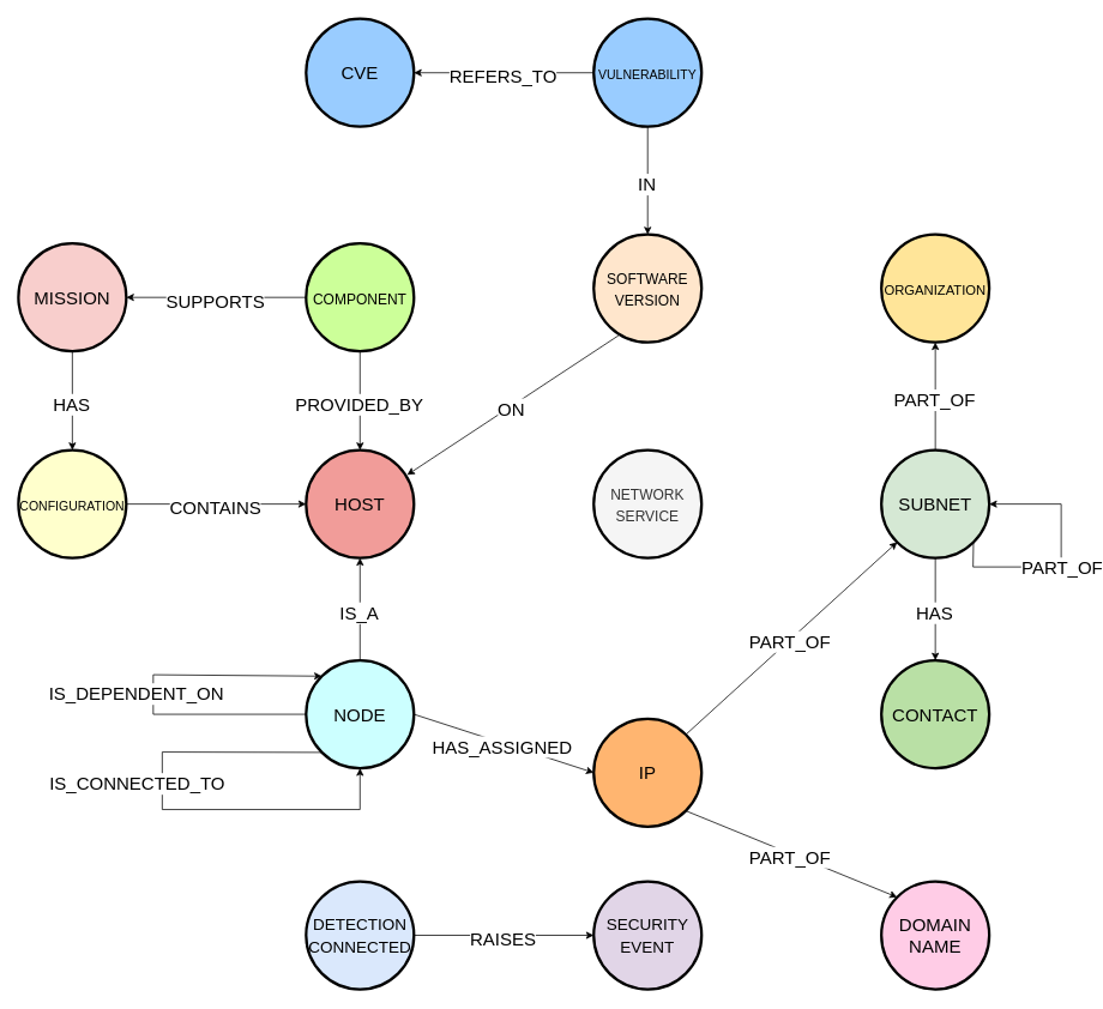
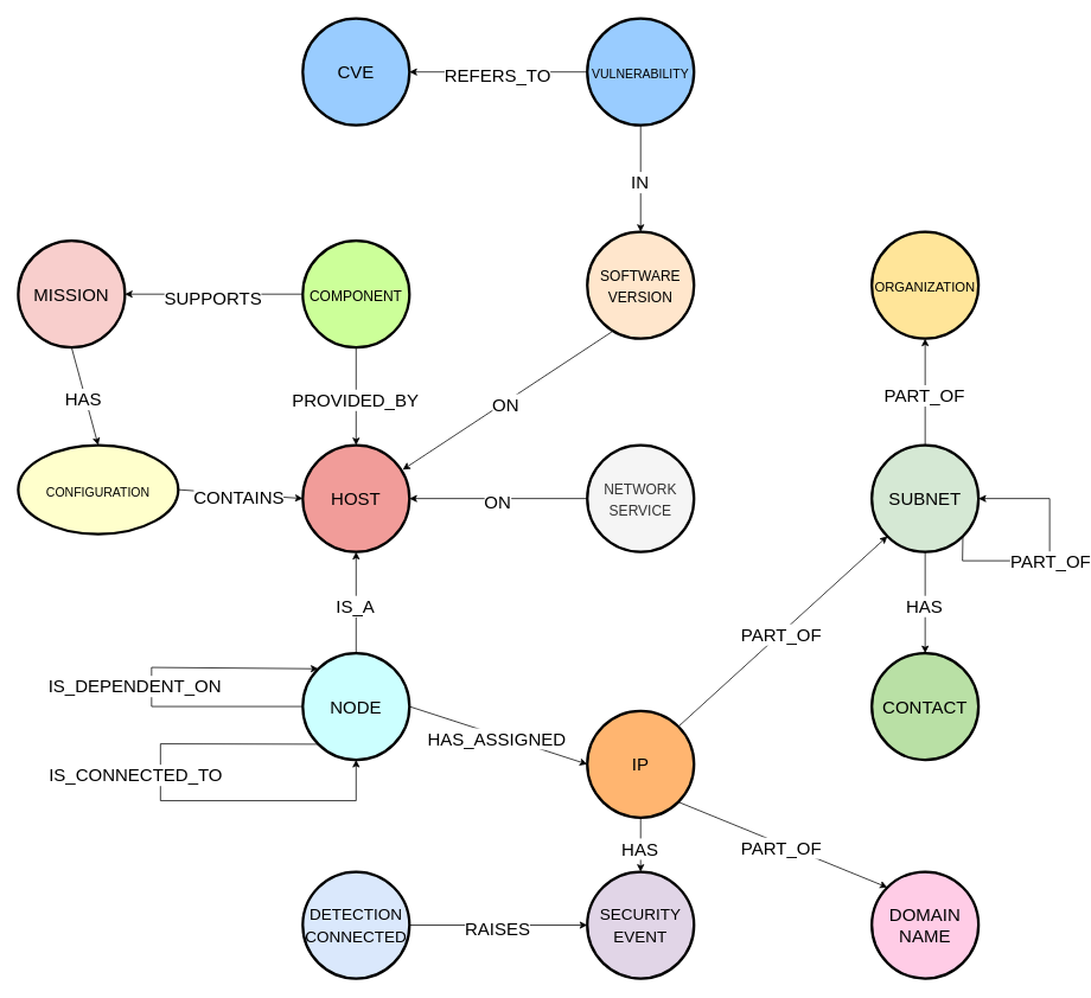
  <mxCell id="0" />
  <mxCell id="1" parent="0" />
  <mxCell id="2" value="IP" style="ellipse;whiteSpace=wrap;html=1;shadow=0;fontFamily=Helvetica;fontSize=20;align=center;strokeWidth=3;fillColor=#FFB570;" vertex="1" parent="1"><mxGeometry x="660" y="799" width="120" height="120" as="geometry" /></mxCell>
  <mxCell id="3" value="" style="endArrow=classic;html=1;rounded=0;exitX=1;exitY=0;exitDx=0;exitDy=0;entryX=0;entryY=1;entryDx=0;entryDy=0;" edge="1" parent="1" source="2" target="5"><mxGeometry relative="1" as="geometry"><mxPoint x="990" y="730" as="sourcePoint" /><mxPoint x="1090" y="730" as="targetPoint" /></mxGeometry></mxCell>
  <mxCell id="4" value="&lt;font style=&quot;font-size: 20px&quot;&gt;PART_OF&lt;/font&gt;" style="edgeLabel;resizable=0;html=1;align=center;verticalAlign=middle;fillColor=#FFB570;fontSize=16;" connectable="0" vertex="1" parent="3"><mxGeometry relative="1" as="geometry"><mxPoint x="-2" y="3" as="offset" /></mxGeometry></mxCell>
  <mxCell id="5" value="SUBNET" style="ellipse;whiteSpace=wrap;html=1;shadow=0;fontFamily=Helvetica;fontSize=20;align=center;strokeWidth=3;fillColor=#D5E8D4;" vertex="1" parent="1"><mxGeometry x="980" y="500" width="120" height="120" as="geometry" /></mxCell>
  <mxCell id="6" value="" style="endArrow=classic;html=1;rounded=0;exitX=1;exitY=1;exitDx=0;exitDy=0;entryX=1;entryY=0.5;entryDx=0;entryDy=0;" edge="1" parent="1" source="5" target="5"><mxGeometry relative="1" as="geometry"><mxPoint x="1180" y="580" as="sourcePoint" /><mxPoint x="970" y="540" as="targetPoint" /><Array as="points"><mxPoint x="1082" y="630" /><mxPoint x="1180" y="630" /><mxPoint x="1180" y="560" /></Array></mxGeometry></mxCell>
  <mxCell id="7" value="&lt;font style=&quot;font-size: 20px&quot;&gt;PART_OF&lt;/font&gt;" style="edgeLabel;resizable=0;html=1;align=center;verticalAlign=middle;fillColor=#FFB570;fontSize=16;" connectable="0" vertex="1" parent="6"><mxGeometry relative="1" as="geometry"><mxPoint y="13" as="offset" /></mxGeometry></mxCell>
  <mxCell id="8" value="&lt;font style=&quot;font-size: 15px&quot;&gt;ORGANIZATION&lt;/font&gt;" style="ellipse;whiteSpace=wrap;html=1;shadow=0;fontFamily=Helvetica;fontSize=20;align=center;strokeWidth=3;fillColor=#FFE599;" vertex="1" parent="1"><mxGeometry x="980" y="260" width="120" height="120" as="geometry" /></mxCell>
  <mxCell id="9" value="" style="endArrow=classic;html=1;rounded=0;exitX=0.5;exitY=0;exitDx=0;exitDy=0;entryX=0.5;entryY=1;entryDx=0;entryDy=0;" edge="1" parent="1" source="5" target="8"><mxGeometry relative="1" as="geometry"><mxPoint x="639.996" y="719.144" as="sourcePoint" /><mxPoint x="751.144" y="609.996" as="targetPoint" /></mxGeometry></mxCell>
  <mxCell id="10" value="&lt;font style=&quot;font-size: 20px&quot;&gt;PART_OF&lt;/font&gt;" style="edgeLabel;resizable=0;html=1;align=center;verticalAlign=middle;fillColor=#FFB570;fontSize=16;" connectable="0" vertex="1" parent="9"><mxGeometry relative="1" as="geometry"><mxPoint x="-2" y="3" as="offset" /></mxGeometry></mxCell>
  <mxCell id="11" value="DOMAIN&lt;br&gt;NAME" style="ellipse;whiteSpace=wrap;html=1;shadow=0;fontFamily=Helvetica;fontSize=20;align=center;strokeWidth=3;fillColor=#FFCCE6;" vertex="1" parent="1"><mxGeometry x="980" y="980" width="120" height="120" as="geometry" /></mxCell>
  <mxCell id="12" value="" style="endArrow=classic;html=1;rounded=0;exitX=1;exitY=1;exitDx=0;exitDy=0;entryX=0;entryY=0;entryDx=0;entryDy=0;" edge="1" parent="1" source="2" target="11"><mxGeometry relative="1" as="geometry"><mxPoint x="816.426" y="761.574" as="sourcePoint" /><mxPoint x="927.574" y="652.426" as="targetPoint" /></mxGeometry></mxCell>
  <mxCell id="13" value="&lt;font style=&quot;font-size: 20px&quot;&gt;PART_OF&lt;/font&gt;" style="edgeLabel;resizable=0;html=1;align=center;verticalAlign=middle;fillColor=#FFB570;fontSize=16;" connectable="0" vertex="1" parent="12"><mxGeometry relative="1" as="geometry"><mxPoint x="-2" y="3" as="offset" /></mxGeometry></mxCell>
  <mxCell id="14" value="CONTACT" style="ellipse;whiteSpace=wrap;html=1;shadow=0;fontFamily=Helvetica;fontSize=20;align=center;strokeWidth=3;fillColor=#B9E0A5;gradientColor=none;" vertex="1" parent="1"><mxGeometry x="980" y="734" width="120" height="120" as="geometry" /></mxCell>
  <mxCell id="15" value="" style="endArrow=classic;html=1;rounded=0;exitX=0.5;exitY=1;exitDx=0;exitDy=0;entryX=0.5;entryY=0;entryDx=0;entryDy=0;" edge="1" parent="1" source="5" target="14"><mxGeometry relative="1" as="geometry"><mxPoint x="770" y="864" as="sourcePoint" /><mxPoint x="1030" y="1010" as="targetPoint" /></mxGeometry></mxCell>
  <mxCell id="16" value="&lt;font style=&quot;font-size: 20px&quot;&gt;HAS&lt;/font&gt;" style="edgeLabel;resizable=0;html=1;align=center;verticalAlign=middle;fillColor=#FFB570;fontSize=16;" connectable="0" vertex="1" parent="15"><mxGeometry relative="1" as="geometry"><mxPoint x="-2" y="3" as="offset" /></mxGeometry></mxCell>
  <mxCell id="17" value="&lt;font style=&quot;font-size: 18px&quot;&gt;SECURITY&lt;br&gt;EVENT&lt;/font&gt;" style="ellipse;whiteSpace=wrap;html=1;shadow=0;fontFamily=Helvetica;fontSize=20;align=center;strokeWidth=3;fillColor=#e1d5e7;strokeColor=#000000;" vertex="1" parent="1"><mxGeometry x="660" y="980" width="120" height="120" as="geometry" /></mxCell>
+ <mxCell id="18" value="" style="endArrow=classic;html=1;rounded=0;exitX=0.5;exitY=1;exitDx=0;exitDy=0;entryX=0.5;entryY=0;entryDx=0;entryDy=0;" edge="1" parent="1" source="2" target="17"><mxGeometry relative="1" as="geometry"><mxPoint x="830" y="804" as="sourcePoint" /><mxPoint x="1210" y="804" as="targetPoint" /></mxGeometry></mxCell>
+ <mxCell id="19" value="&lt;font style=&quot;font-size: 20px&quot;&gt;HAS&lt;/font&gt;" style="edgeLabel;resizable=0;html=1;align=center;verticalAlign=middle;fillColor=#FFB570;fontSize=16;" connectable="0" vertex="1" parent="18"><mxGeometry relative="1" as="geometry"><mxPoint x="-2" y="3" as="offset" /></mxGeometry></mxCell>
  <mxCell id="20" value="&lt;font style=&quot;font-size: 18px&quot;&gt;DETECTION&lt;br&gt;CONNECTED&lt;/font&gt;" style="ellipse;whiteSpace=wrap;html=1;shadow=0;fontFamily=Helvetica;fontSize=20;align=center;strokeWidth=3;fillColor=#dae8fc;strokeColor=#000000;" vertex="1" parent="1"><mxGeometry x="340" y="980" width="120" height="120" as="geometry" /></mxCell>
  <mxCell id="21" value="" style="endArrow=classic;html=1;rounded=0;entryX=0;entryY=0.5;entryDx=0;entryDy=0;exitX=1;exitY=0.5;exitDx=0;exitDy=0;" edge="1" parent="1" source="20" target="17"><mxGeometry relative="1" as="geometry"><mxPoint x="490" y="1070" as="sourcePoint" /><mxPoint x="420" y="1090" as="targetPoint" /></mxGeometry></mxCell>
  <mxCell id="22" value="&lt;font style=&quot;font-size: 20px&quot;&gt;RAISES&lt;/font&gt;" style="edgeLabel;resizable=0;html=1;align=center;verticalAlign=middle;fillColor=#FFB570;fontSize=16;" connectable="0" vertex="1" parent="21"><mxGeometry relative="1" as="geometry"><mxPoint x="-2" y="3" as="offset" /></mxGeometry></mxCell>
  <mxCell id="23" value="" style="endArrow=classic;html=1;rounded=0;exitX=1;exitY=0.5;exitDx=0;exitDy=0;entryX=0;entryY=0.5;entryDx=0;entryDy=0;" edge="1" parent="1" source="25" target="2"><mxGeometry relative="1" as="geometry"><mxPoint x="460" y="794" as="sourcePoint" /><mxPoint x="660" y="794" as="targetPoint" /></mxGeometry></mxCell>
  <mxCell id="24" value="&lt;font style=&quot;font-size: 20px&quot;&gt;HAS_ASSIGNED&lt;/font&gt;" style="edgeLabel;resizable=0;html=1;align=center;verticalAlign=middle;fillColor=#FFB570;fontSize=16;" connectable="0" vertex="1" parent="23"><mxGeometry relative="1" as="geometry"><mxPoint x="-2" y="3" as="offset" /></mxGeometry></mxCell>
  <mxCell id="25" value="NODE" style="ellipse;whiteSpace=wrap;html=1;shadow=0;fontFamily=Helvetica;fontSize=20;align=center;strokeWidth=3;fillColor=#CCFFFF;gradientColor=none;" vertex="1" parent="1"><mxGeometry x="340" y="734" width="120" height="120" as="geometry" /></mxCell>
  <mxCell id="26" value="" style="endArrow=classic;html=1;rounded=0;entryX=0;entryY=0;entryDx=0;entryDy=0;exitX=0;exitY=0.5;exitDx=0;exitDy=0;" edge="1" parent="1" source="25" target="25"><mxGeometry relative="1" as="geometry"><mxPoint x="300" y="460" as="sourcePoint" /><mxPoint x="240" y="400" as="targetPoint" /><Array as="points"><mxPoint x="170" y="794" /><mxPoint x="170" y="750" /></Array></mxGeometry></mxCell>
  <mxCell id="27" value="&lt;font style=&quot;font-size: 20px&quot;&gt;IS_DEPENDENT_ON&lt;/font&gt;" style="edgeLabel;resizable=0;html=1;align=center;verticalAlign=middle;fillColor=#FFB570;fontSize=16;" connectable="0" vertex="1" parent="26"><mxGeometry relative="1" as="geometry"><mxPoint x="-20" y="7" as="offset" /></mxGeometry></mxCell>
  <mxCell id="28" value="" style="endArrow=classic;html=1;rounded=0;entryX=0.5;entryY=1;entryDx=0;entryDy=0;exitX=0;exitY=1;exitDx=0;exitDy=0;" edge="1" parent="1" source="25" target="25"><mxGeometry relative="1" as="geometry"><mxPoint x="40" y="790" as="sourcePoint" /><mxPoint x="410" y="510" as="targetPoint" /><Array as="points"><mxPoint y="836" x="180" /><mxPoint y="900" x="180" /><mxPoint x="400" y="900" /></Array></mxGeometry></mxCell>
  <mxCell id="29" value="&lt;font style=&quot;font-size: 20px&quot;&gt;IS_CONNECTED_TO&lt;/font&gt;" style="edgeLabel;resizable=0;html=1;align=center;verticalAlign=middle;fillColor=#FFB570;fontSize=16;" connectable="0" vertex="1" parent="28"><mxGeometry relative="1" as="geometry"><mxPoint x="-41" y="-30" as="offset" /></mxGeometry></mxCell>
  <mxCell id="30" value="HOST" style="ellipse;whiteSpace=wrap;html=1;shadow=0;fontFamily=Helvetica;fontSize=20;align=center;strokeWidth=3;fillColor=#F19C99;" vertex="1" parent="1"><mxGeometry x="340" y="500" width="120" height="120" as="geometry" /></mxCell>
  <mxCell id="31" value="" style="endArrow=classic;html=1;rounded=0;exitX=0.5;exitY=0;exitDx=0;exitDy=0;entryX=0.5;entryY=1;entryDx=0;entryDy=0;" edge="1" parent="1" source="25" target="30"><mxGeometry relative="1" as="geometry"><mxPoint x="452.426" y="612.426" as="sourcePoint" /><mxPoint x="687.574" y="761.574" as="targetPoint" /></mxGeometry></mxCell>
  <mxCell id="32" value="&lt;font style=&quot;font-size: 20px&quot;&gt;IS_A&lt;/font&gt;" style="edgeLabel;resizable=0;html=1;align=center;verticalAlign=middle;fillColor=#FFB570;fontSize=16;" connectable="0" vertex="1" parent="31"><mxGeometry relative="1" as="geometry"><mxPoint x="-2" y="3" as="offset" /></mxGeometry></mxCell>
  <mxCell id="33" value="&lt;font style=&quot;font-size: 16px&quot;&gt;SOFTWARE&lt;br&gt;VERSION&lt;br&gt;&lt;/font&gt;" style="ellipse;whiteSpace=wrap;html=1;shadow=0;fontFamily=Helvetica;fontSize=20;align=center;strokeWidth=3;fillColor=#ffe6cc;strokeColor=#000000;" vertex="1" parent="1"><mxGeometry x="660" y="260" width="120" height="120" as="geometry" /></mxCell>
  <mxCell id="34" value="" style="endArrow=classic;html=1;rounded=0;exitX=0.5;exitY=1;exitDx=0;exitDy=0;entryX=0.5;entryY=0;entryDx=0;entryDy=0;" edge="1" parent="1" source="39" target="33"><mxGeometry relative="1" as="geometry"><mxPoint x="1050" y="510" as="sourcePoint" /><mxPoint x="490" y="340" as="targetPoint" /></mxGeometry></mxCell>
  <mxCell id="35" value="&lt;font style=&quot;font-size: 20px&quot;&gt;IN&lt;/font&gt;" style="edgeLabel;resizable=0;html=1;align=center;verticalAlign=middle;fillColor=#FFB570;fontSize=16;" connectable="0" vertex="1" parent="34"><mxGeometry relative="1" as="geometry"><mxPoint x="-2" y="3" as="offset" /></mxGeometry></mxCell>
  <mxCell id="36" value="&lt;font style=&quot;font-size: 16px&quot;&gt;NETWORK&lt;br&gt;SERVICE&lt;br&gt;&lt;/font&gt;" style="ellipse;whiteSpace=wrap;html=1;shadow=0;fontFamily=Helvetica;fontSize=20;align=center;strokeWidth=3;fillColor=#f5f5f5;strokeColor=#000000;fontColor=#333333;" vertex="1" parent="1"><mxGeometry x="660" y="500" width="120" height="120" as="geometry" /></mxCell>
+ <mxCell id="37" value="" style="endArrow=classic;html=1;rounded=0;exitX=0;exitY=0.5;exitDx=0;exitDy=0;entryX=1;entryY=0.5;entryDx=0;entryDy=0;" edge="1" parent="1" source="36" target="30"><mxGeometry relative="1" as="geometry"><mxPoint x="687.574" y="372.426" as="sourcePoint" /><mxPoint x="452.426" y="527.574" as="targetPoint" /></mxGeometry></mxCell>
+ <mxCell id="38" value="&lt;font style=&quot;font-size: 20px&quot;&gt;ON&lt;/font&gt;" style="edgeLabel;resizable=0;html=1;align=center;verticalAlign=middle;fillColor=#FFB570;fontSize=16;" connectable="0" vertex="1" parent="37"><mxGeometry relative="1" as="geometry"><mxPoint x="-2" y="3" as="offset" /></mxGeometry></mxCell>
  <mxCell id="39" value="&lt;font style=&quot;font-size: 14px&quot;&gt;VULNERABILITY&lt;/font&gt;" style="ellipse;whiteSpace=wrap;html=1;shadow=0;fontFamily=Helvetica;fontSize=20;align=center;strokeWidth=3;fillColor=#99CCFF;strokeColor=#000000;gradientColor=none;" vertex="1" parent="1"><mxGeometry x="660" y="20" width="120" height="120" as="geometry" /></mxCell>
  <mxCell id="40" value="&lt;font style=&quot;font-size: 20px&quot;&gt;CVE&lt;/font&gt;" style="ellipse;whiteSpace=wrap;html=1;shadow=0;fontFamily=Helvetica;fontSize=20;align=center;strokeWidth=3;fillColor=#99ccff;" vertex="1" parent="1"><mxGeometry x="340" y="20" width="120" height="120" as="geometry" /></mxCell>
  <mxCell id="41" value="" style="endArrow=classic;html=1;rounded=0;exitX=0;exitY=1;exitDx=0;exitDy=0;entryX=1;entryY=0;entryDx=0;entryDy=0;" edge="1" parent="1"><mxGeometry relative="1" as="geometry"><mxPoint x="687.574" y="372.426" as="sourcePoint" /><mxPoint x="452.426" y="527.574" as="targetPoint" /></mxGeometry></mxCell>
  <mxCell id="42" value="&lt;font style=&quot;font-size: 20px&quot;&gt;ON&lt;/font&gt;" style="edgeLabel;resizable=0;html=1;align=center;verticalAlign=middle;fillColor=#FFB570;fontSize=16;" connectable="0" vertex="1" parent="41"><mxGeometry relative="1" as="geometry"><mxPoint x="-2" y="3" as="offset" /></mxGeometry></mxCell>
  <mxCell id="43" value="" style="endArrow=classic;html=1;rounded=0;exitX=0;exitY=0.5;exitDx=0;exitDy=0;entryX=1;entryY=0.5;entryDx=0;entryDy=0;" edge="1" parent="1" source="39" target="40"><mxGeometry relative="1" as="geometry"><mxPoint x="330" y="420" as="sourcePoint" /><mxPoint x="530" y="420" as="targetPoint" /></mxGeometry></mxCell>
  <mxCell id="44" value="&lt;font style=&quot;font-size: 20px&quot;&gt;REFERS_TO&lt;/font&gt;" style="edgeLabel;resizable=0;html=1;align=center;verticalAlign=middle;fillColor=#FFB570;fontSize=16;" connectable="0" vertex="1" parent="43"><mxGeometry relative="1" as="geometry"><mxPoint x="-2" y="3" as="offset" /></mxGeometry></mxCell>
  <mxCell id="45" value="MISSION" style="ellipse;whiteSpace=wrap;html=1;shadow=0;fontFamily=Helvetica;fontSize=20;align=center;strokeWidth=3;fillColor=#f8cecc;strokeColor=#000000;" vertex="1" parent="1"><mxGeometry x="20" y="270" width="120" height="120" as="geometry" /></mxCell>
- <mxCell id="46" value="&lt;font style=&quot;font-size: 14px&quot;&gt;CONFIGURATION&lt;/font&gt;" style="ellipse;whiteSpace=wrap;html=1;shadow=0;fontFamily=Helvetica;fontSize=20;align=center;strokeWidth=3;fillColor=#FFFFCC;" vertex="1" parent="1"><mxGeometry x="20" y="500" width="120" height="120" as="geometry" /></mxCell>
+ <mxCell id="46" value="&lt;font style=&quot;font-size: 14px&quot;&gt;CONFIGURATION&lt;/font&gt;" style="ellipse;whiteSpace=wrap;html=1;shadow=0;fontFamily=Helvetica;fontSize=20;align=center;strokeWidth=3;fillColor=#FFFFCC;" vertex="1" parent="1"><mxGeometry x="20" y="500" width="180" height="100" as="geometry" /></mxCell>
  <mxCell id="47" value="" style="endArrow=classic;html=1;rounded=0;exitX=1;exitY=0.5;exitDx=0;exitDy=0;entryX=0;entryY=0.5;entryDx=0;entryDy=0;" edge="1" parent="1" source="46" target="30"><mxGeometry relative="1" as="geometry"><mxPoint x="132.426" y="459.144" as="sourcePoint" /><mxPoint x="367.574" y="309.996" as="targetPoint" /></mxGeometry></mxCell>
  <mxCell id="48" value="&lt;font style=&quot;font-size: 20px&quot;&gt;CONTAINS&lt;/font&gt;" style="edgeLabel;resizable=0;html=1;align=center;verticalAlign=middle;fillColor=#FFB570;fontSize=16;" connectable="0" vertex="1" parent="47"><mxGeometry relative="1" as="geometry"><mxPoint x="-2" y="3" as="offset" /></mxGeometry></mxCell>
  <mxCell id="49" value="" style="endArrow=classic;html=1;rounded=0;exitX=0.5;exitY=1;exitDx=0;exitDy=0;entryX=0.5;entryY=0;entryDx=0;entryDy=0;" edge="1" parent="1" source="45" target="46"><mxGeometry relative="1" as="geometry"><mxPoint x="150" y="570" as="sourcePoint" /><mxPoint x="350" y="570" as="targetPoint" /></mxGeometry></mxCell>
  <mxCell id="50" value="&lt;font style=&quot;font-size: 20px&quot;&gt;HAS&lt;/font&gt;" style="edgeLabel;resizable=0;html=1;align=center;verticalAlign=middle;fillColor=#FFB570;fontSize=16;" connectable="0" vertex="1" parent="49"><mxGeometry relative="1" as="geometry"><mxPoint x="-2" y="3" as="offset" /></mxGeometry></mxCell>
  <mxCell id="51" value="&lt;font style=&quot;font-size: 16px&quot;&gt;COMPONENT&lt;/font&gt;" style="ellipse;whiteSpace=wrap;html=1;shadow=0;fontFamily=Helvetica;fontSize=20;align=center;strokeWidth=3;fillColor=#CCFF99;strokeColor=#000000;" vertex="1" parent="1"><mxGeometry x="340" y="270" width="120" height="120" as="geometry" /></mxCell>
  <mxCell id="52" value="" style="endArrow=classic;html=1;rounded=0;exitX=0;exitY=0.5;exitDx=0;exitDy=0;entryX=1;entryY=0.5;entryDx=0;entryDy=0;" edge="1" parent="1" source="51" target="45"><mxGeometry relative="1" as="geometry"><mxPoint x="90" y="400" as="sourcePoint" /><mxPoint x="90" y="510" as="targetPoint" /></mxGeometry></mxCell>
  <mxCell id="53" value="&lt;font style=&quot;font-size: 20px&quot;&gt;SUPPORTS&lt;/font&gt;" style="edgeLabel;resizable=0;html=1;align=center;verticalAlign=middle;fillColor=#FFB570;fontSize=16;" connectable="0" vertex="1" parent="52"><mxGeometry relative="1" as="geometry"><mxPoint x="-2" y="3" as="offset" /></mxGeometry></mxCell>
  <mxCell id="54" value="" style="endArrow=classic;html=1;rounded=0;exitX=0.5;exitY=1;exitDx=0;exitDy=0;entryX=0.5;entryY=0;entryDx=0;entryDy=0;" edge="1" parent="1" source="51" target="30"><mxGeometry relative="1" as="geometry"><mxPoint x="350" y="340" as="sourcePoint" /><mxPoint x="150" y="340" as="targetPoint" /></mxGeometry></mxCell>
  <mxCell id="55" value="&lt;span style=&quot;font-size: 20px&quot;&gt;PROVIDED_BY&lt;/span&gt;" style="edgeLabel;resizable=0;html=1;align=center;verticalAlign=middle;fillColor=#FFB570;fontSize=16;" connectable="0" vertex="1" parent="54"><mxGeometry relative="1" as="geometry"><mxPoint x="-2" y="3" as="offset" /></mxGeometry></mxCell>
